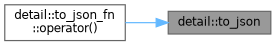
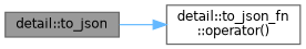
  digraph {
    rankdir=RL
    node [fontname=Helvetica fontsize=10 shape=box style=filled]
    n1 [color=gray40 fillcolor=grey60 fontcolor=black height=0.2 label="detail::to_json" width=0.4]
    n2 [color=grey40 fillcolor=white height=0.2 label="detail::to_json_fn\l::operator()" width=0.4]
-   n1 -> n2 [color=steelblue1 dir=back fontname=Helvetica fontsize=10 labelfontname=Helvetica labelfontsize=10 style=solid]
+   n2 -> n1 [color=steelblue1 dir=back fontname=Helvetica fontsize=10 labelfontname=Helvetica labelfontsize=10 style=solid]
  }
